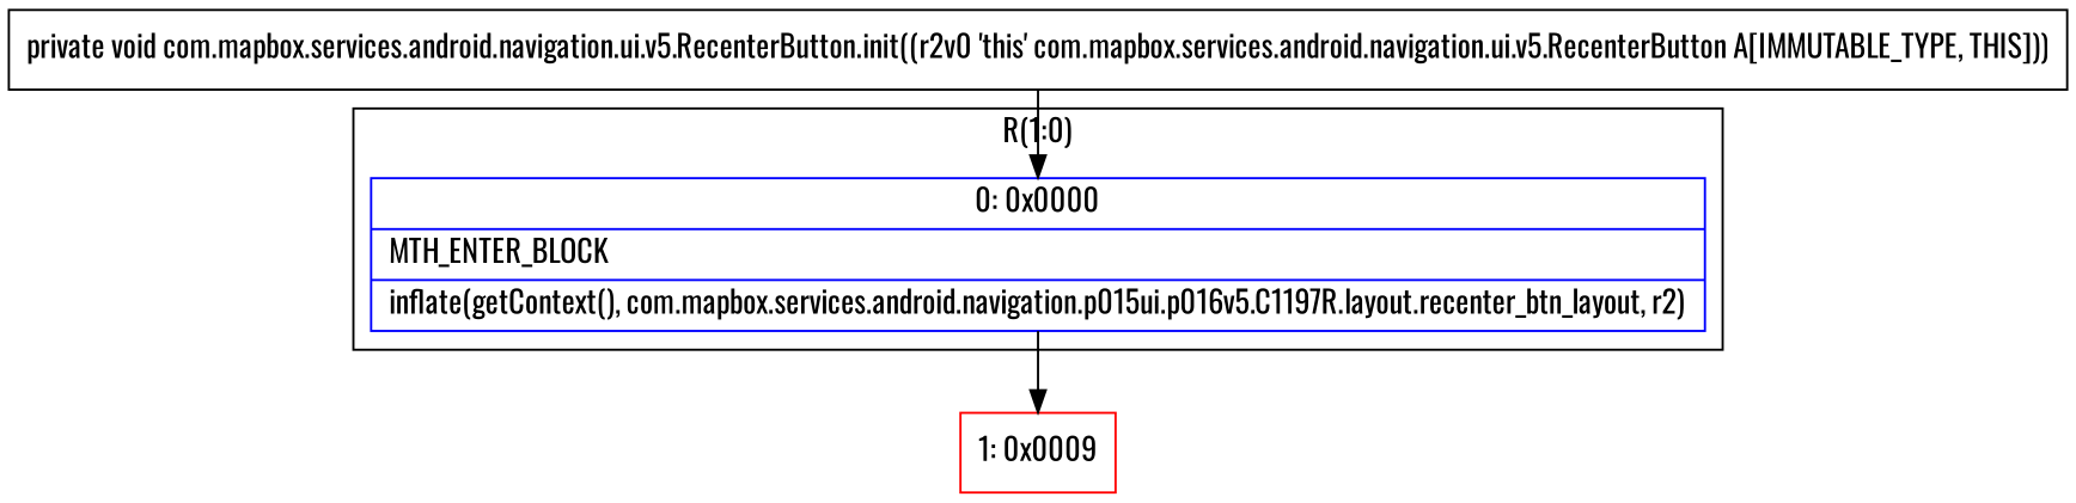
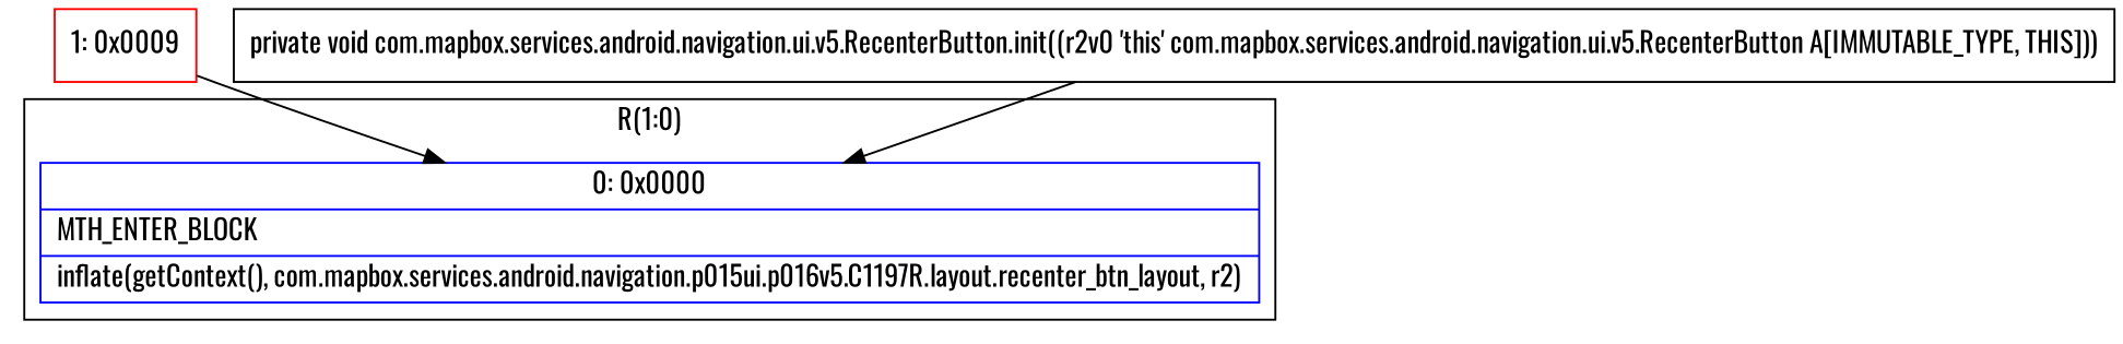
  digraph {
    fontname=Oswald
    node [shape=record fontname=Oswald]
    edge [fontname=Oswald]
    n1 [color=blue label="{0\:\ 0x0000|MTH_ENTER_BLOCK\l|inflate(getContext(), com.mapbox.services.android.navigation.p015ui.p016v5.C1197R.layout.recenter_btn_layout, r2)\l}"]
    n2 [color=red label="{1\:\ 0x0009}"]
    n3 [label="{private void com.mapbox.services.android.navigation.ui.v5.RecenterButton.init((r2v0 'this' com.mapbox.services.android.navigation.ui.v5.RecenterButton A[IMMUTABLE_TYPE, THIS])) }"]
    subgraph cluster_1 {
      label="R(1:0)"
      n1
    }
-   n1 -> n2
+   n2 -> n1
    n3 -> n1
  }
